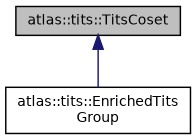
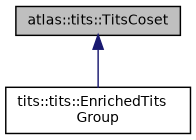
  digraph {
    node [color=black fontname=Helvetica fontsize=10 shape=record style=filled]
    n1 [fillcolor=grey75 fontcolor=black height=0.2 label="atlas::tits::TitsCoset" width=0.4]
-   n2 [fillcolor=white height=0.2 label="atlas::tits::EnrichedTits\lGroup" width=0.4]
+   n2 [fillcolor=white height=0.2 label="tits::tits::EnrichedTits\lGroup" width=0.4]
    n1 -> n2 [color=midnightblue dir=back fontname=Helvetica fontsize=10 labelfontname=Helvetica labelfontsize=10 style=solid]
  }
